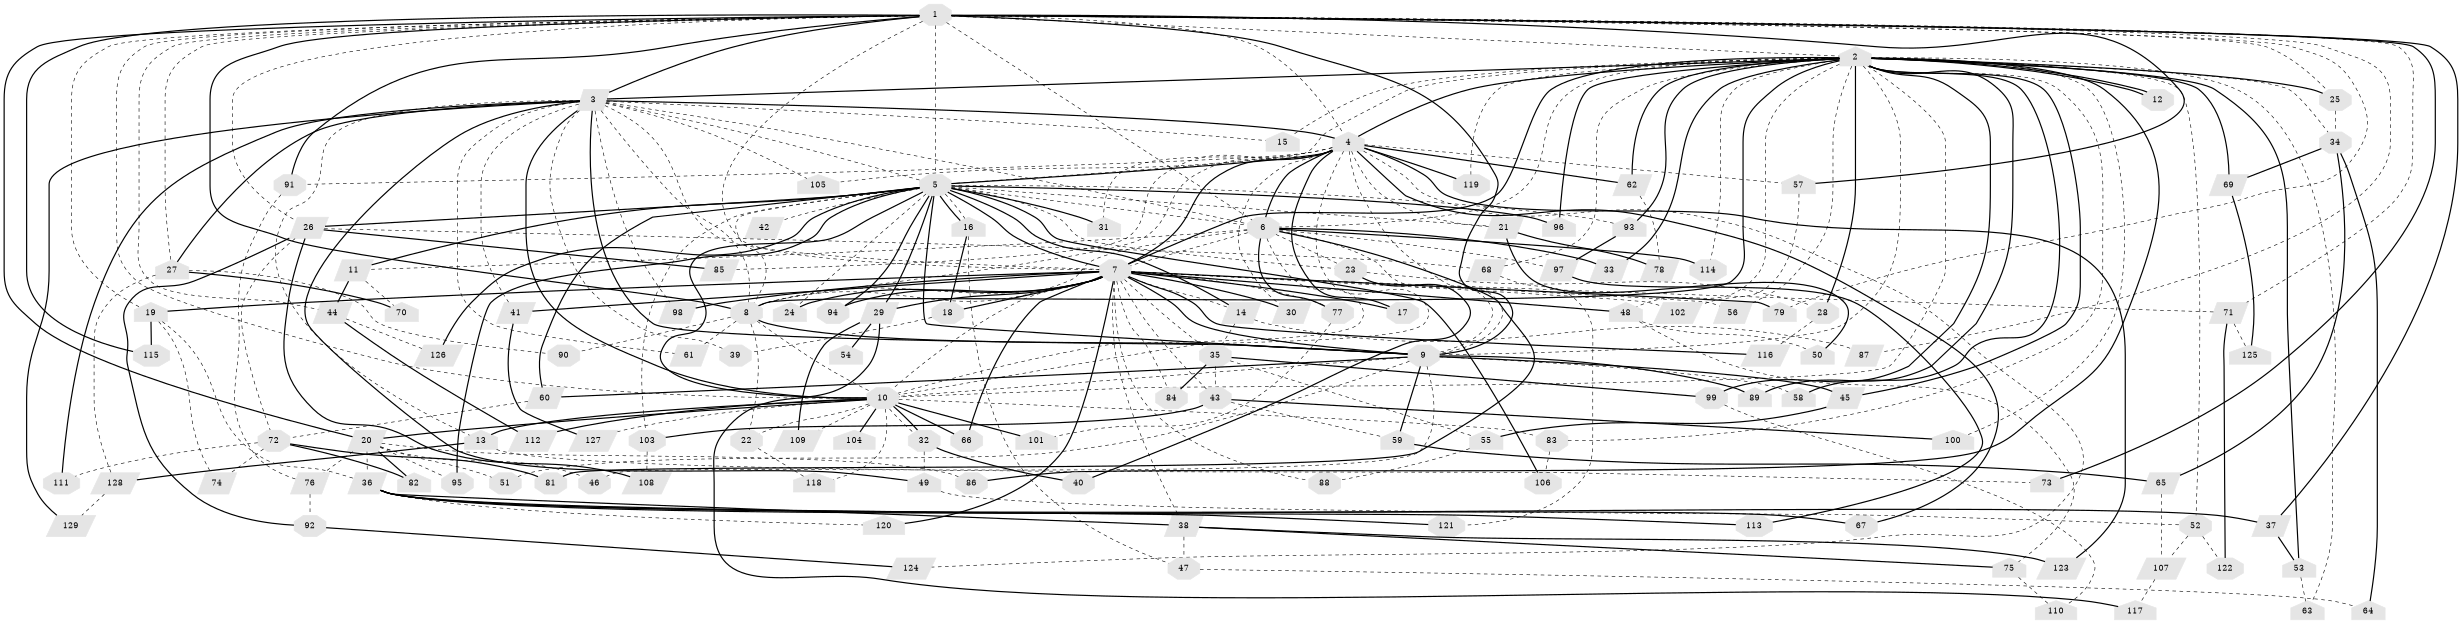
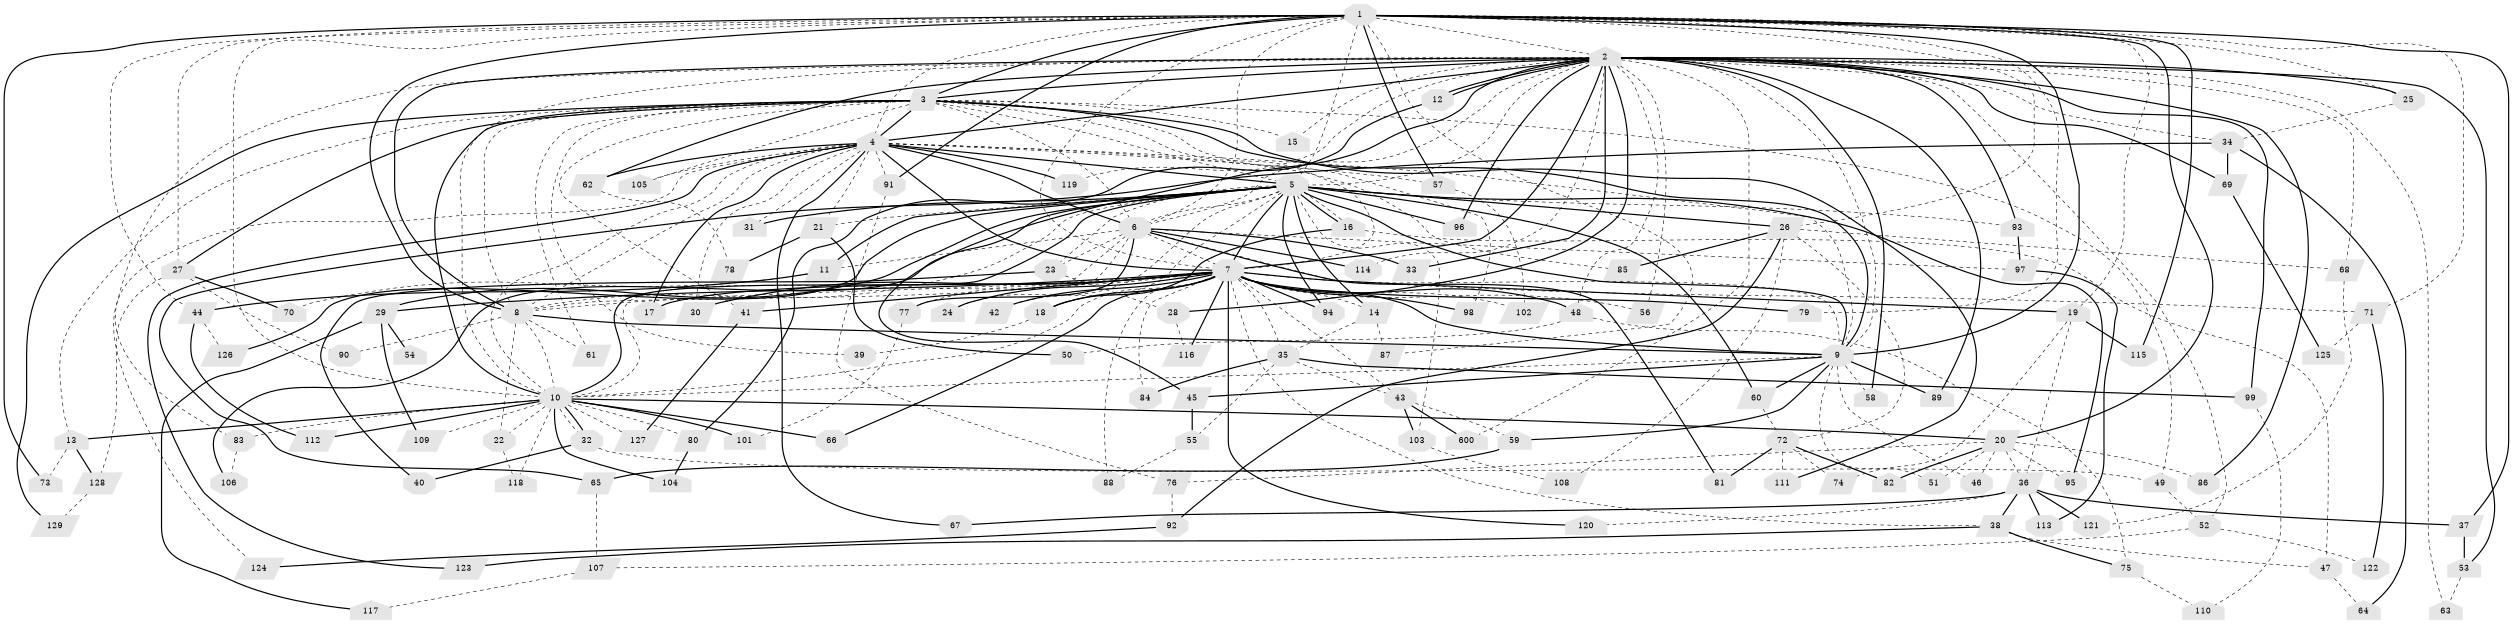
  graph {
    node [color=gray90 shape=octagon style=filled]
    edge [style=dashed]
    2 [shape=house]
    1
    3 [shape=parallelogram]
    4 [shape=house]
    5
    6
    7
    8
    9
    10
    19 [shape=house]
    20 [shape=parallelogram]
    25
    26 [shape=parallelogram]
    27 [shape=house]
    37 [shape=parallelogram]
    44 [shape=parallelogram]
    57 [shape=house]
    71 [shape=parallelogram]
    73 [shape=house]
    79 [shape=house]
    87 [shape=parallelogram]
    91
    115
    12
    15 [shape=house]
    28
    33 [shape=parallelogram]
    34
    45 [shape=parallelogram]
    48 [shape=house]
    52
    53 [shape=house]
    56 [shape=parallelogram]
    58 [shape=house]
    62 [shape=parallelogram]
    63 [shape=house]
    68 [shape=parallelogram]
    69 [shape=parallelogram]
    83
    86
    89 [shape=house]
    93 [shape=house]
    96 [shape=house]
    99
-   100 [shape=house]
+   100 [shape=house label=600]
    114
    119
    13 [shape=house]
    39
    41 [shape=parallelogram]
    49 [shape=house]
    61 [shape=parallelogram]
    98 [shape=parallelogram]
    105 [shape=house]
    111
    129 [shape=parallelogram]
    17
    21 [shape=parallelogram]
    30 [shape=parallelogram]
    31 [shape=house]
    67
    85 [shape=parallelogram]
    123 [shape=parallelogram]
    124 [shape=parallelogram]
    11 [shape=parallelogram]
    14 [shape=parallelogram]
    16 [shape=house]
    23
    24 [shape=house]
    29 [shape=parallelogram]
    42 [shape=parallelogram]
    60 [shape=parallelogram]
    94
    95
    103
    106
    126 [shape=parallelogram]
    77
    81
    97 [shape=parallelogram]
    18
    35
    38 [shape=parallelogram]
    43
    66
    84
    88
    102 [shape=parallelogram]
    116 [shape=parallelogram]
    120 [shape=house]
    22
    90
    46
    51
    59 [shape=house]
    109 [shape=parallelogram]
    32
+   80 [shape=parallelogram]
    101 [shape=house]
    104 [shape=house]
    112 [shape=parallelogram]
    118 [shape=house]
    127 [shape=parallelogram]
    36 [shape=parallelogram]
    74 [shape=parallelogram]
    76 [shape=parallelogram]
    82 [shape=house]
    72
    92
    108 [shape=parallelogram]
    70 [shape=house]
    128 [shape=parallelogram]
    122
    125 [shape=house]
    64 [shape=house]
    65 [shape=parallelogram]
    55 [shape=house]
    50 [shape=house]
    75 [shape=house]
    107 [shape=parallelogram]
    78 [shape=parallelogram]
    121
    110 [shape=house]
    47
    40
    54 [shape=house]
    117 [shape=house]
    113
    2 -- 3 [style=bold]
    2 -- 4 [style=bold]
    2 -- 5
    2 -- 6
    2 -- 7 [style=bold]
    2 -- 8 [style=bold]
    2 -- 9
    2 -- 10
    2 -- 25 [style=bold]
    2 -- 12 [style=bold]
    2 -- 12 [style=bold]
    2 -- 15
    2 -- 28 [style=bold]
    2 -- 33 [style=bold]
    2 -- 34
    2 -- 45 [style=bold]
    2 -- 48
    2 -- 52
    2 -- 53 [style=bold]
    2 -- 56
    2 -- 58 [style=bold]
    2 -- 62 [style=bold]
    2 -- 63
    2 -- 68
    2 -- 69 [style=bold]
    2 -- 83
    2 -- 86 [style=bold]
    2 -- 89 [style=bold]
    2 -- 93 [style=bold]
    2 -- 96 [style=bold]
    2 -- 99 [style=bold]
    2 -- 100
    2 -- 114
    2 -- 119
    1 -- 2
    1 -- 3 [style=bold]
    1 -- 4
    1 -- 5
    1 -- 6
    1 -- 7
    1 -- 8 [style=bold]
    1 -- 9 [style=bold]
    1 -- 10
    1 -- 19
    1 -- 20 [style=bold]
    1 -- 25
    1 -- 26
    1 -- 27
    1 -- 37 [style=bold]
    1 -- 44
    1 -- 57 [style=bold]
    1 -- 71
    1 -- 73 [style=bold]
    1 -- 79
    1 -- 87
    1 -- 91 [style=bold]
    1 -- 115 [style=bold]
    3 -- 4 [style=bold]
    3 -- 5
    3 -- 6
    3 -- 7
    3 -- 8
    3 -- 9 [style=bold]
    3 -- 10 [style=bold]
    3 -- 27 [style=bold]
    3 -- 15
    3 -- 13
    3 -- 39
    3 -- 41
-   3 -- 49 [style=bold]
+   3 -- 49
    3 -- 61
    3 -- 98
    3 -- 105
    3 -- 111 [style=bold]
    3 -- 129 [style=bold]
    4 -- 5 [style=bold]
    4 -- 6 [style=bold]
    4 -- 7 [style=bold]
    4 -- 8
    4 -- 9
    4 -- 10
    4 -- 57
    4 -- 91
    4 -- 62 [style=bold]
    4 -- 119 [style=bold]
    4 -- 105
    4 -- 17 [style=bold]
    4 -- 21
    4 -- 30
    4 -- 31
    4 -- 67 [style=bold]
    4 -- 85
    4 -- 123 [style=bold]
    4 -- 124
    5 -- 6
    5 -- 7 [style=bold]
    5 -- 8
    5 -- 9 [style=bold]
    5 -- 10 [style=bold]
    5 -- 26 [style=bold]
    5 -- 93
    5 -- 96 [style=bold]
    5 -- 21
    5 -- 31 [style=bold]
    5 -- 11 [style=bold]
    5 -- 14 [style=bold]
    5 -- 16 [style=bold]
    5 -- 16
    5 -- 23
    5 -- 24
    5 -- 29 [style=bold]
    5 -- 42
    5 -- 60 [style=bold]
    5 -- 94 [style=bold]
    5 -- 95 [style=bold]
    5 -- 103
    5 -- 106 [style=bold]
    5 -- 126 [style=bold]
    6 -- 7
    6 -- 8
    6 -- 9
    6 -- 10
    6 -- 33 [style=bold]
    6 -- 114 [style=bold]
    6 -- 11
    6 -- 23
    6 -- 77 [style=bold]
    6 -- 81 [style=bold]
    6 -- 97
    7 -- 8
    7 -- 9 [style=bold]
    7 -- 10
    7 -- 19 [style=bold]
    7 -- 71
    7 -- 79 [style=bold]
    7 -- 48 [style=bold]
    7 -- 56
    7 -- 41 [style=bold]
    7 -- 98 [style=bold]
    7 -- 17 [style=bold]
    7 -- 30 [style=bold]
    7 -- 14
    7 -- 24 [style=bold]
    7 -- 29 [style=bold]
+   7 -- 42 [style=bold]
    7 -- 94 [style=bold]
    7 -- 77
    7 -- 18 [style=bold]
    7 -- 35
    7 -- 38
    7 -- 43
    7 -- 66 [style=bold]
    7 -- 84
    7 -- 88
    7 -- 102
    7 -- 116 [style=bold]
    7 -- 120 [style=bold]
    8 -- 9 [style=bold]
    8 -- 10
    8 -- 61
    8 -- 22
    8 -- 90
    9 -- 10
    9 -- 45 [style=bold]
    9 -- 58
    9 -- 89 [style=bold]
    9 -- 60 [style=bold]
    9 -- 46
    9 -- 51
    9 -- 59 [style=bold]
    10 -- 20 [style=bold]
    10 -- 83
    10 -- 13 [style=bold]
    10 -- 66 [style=bold]
    10 -- 22
    10 -- 109
    10 -- 32
    10 -- 32 [style=bold]
+   10 -- 80
    10 -- 101 [style=bold]
    10 -- 104 [style=bold]
    10 -- 112 [style=bold]
    10 -- 118
    10 -- 127
    19 -- 115 [style=bold]
    19 -- 36
    19 -- 74
    20 -- 86
    20 -- 95
    20 -- 46
    20 -- 51
    20 -- 36
    20 -- 76
    20 -- 82 [style=bold]
    25 -- 34
    26 -- 68
    26 -- 85 [style=bold]
    26 -- 72
    26 -- 92 [style=bold]
-   26 -- 108 [style=bold]
+   26 -- 108
    27 -- 90
    27 -- 70 [style=bold]
    27 -- 128
    37 -- 53 [style=bold]
    44 -- 126
    44 -- 112 [style=bold]
    57 -- 102
    71 -- 122 [style=bold]
    71 -- 125
    91 -- 76
+   12 -- 80 [style=bold]
    28 -- 116
    34 -- 69 [style=bold]
    34 -- 64 [style=bold]
    34 -- 65 [style=bold]
    45 -- 55 [style=bold]
    48 -- 50
    48 -- 75
    52 -- 122
    52 -- 107
    53 -- 63
    62 -- 78
    68 -- 121
    69 -- 125 [style=bold]
    83 -- 106
    93 -- 97 [style=bold]
    99 -- 110
    13 -- 73
    13 -- 128 [style=bold]
    41 -- 127 [style=bold]
    49 -- 52
    21 -- 50 [style=bold]
    21 -- 78 [style=bold]
    11 -- 44 [style=bold]
    11 -- 70
    14 -- 87
    14 -- 35
    16 -- 18 [style=bold]
    16 -- 47
    23 -- 28
    23 -- 40 [style=bold]
    29 -- 109 [style=bold]
    29 -- 54 [style=bold]
    29 -- 117 [style=bold]
    60 -- 72
    103 -- 108
    77 -- 101
    97 -- 113 [style=bold]
    18 -- 39
    35 -- 99 [style=bold]
    35 -- 43
    35 -- 84 [style=bold]
    35 -- 55
    38 -- 123 [style=bold]
    38 -- 75 [style=bold]
    38 -- 47
    43 -- 100 [style=bold]
    43 -- 103 [style=bold]
    43 -- 59
    22 -- 118
    59 -- 65 [style=bold]
    32 -- 49
    32 -- 40 [style=bold]
+   80 -- 104 [style=bold]
    36 -- 37 [style=bold]
    36 -- 67 [style=bold]
    36 -- 38 [style=bold]
    36 -- 120
    36 -- 121 [style=bold]
    36 -- 113 [style=bold]
    76 -- 92
    72 -- 111
    72 -- 81 [style=bold]
    72 -- 74
    72 -- 82 [style=bold]
    92 -- 124 [style=bold]
    128 -- 129
    65 -- 107
    55 -- 88
    75 -- 110
    107 -- 117
    47 -- 64
  }
